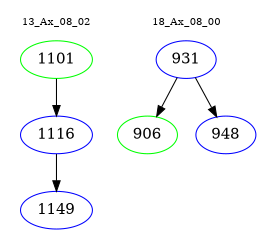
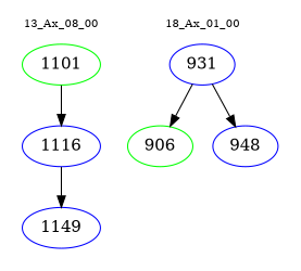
  digraph {
    node [color=blue]
    edge [color=black]
    n1 [label=1116]
    n2 [color=green label=1101]
    n3 [label=1149]
    n4 [label=931]
    n5 [color=green label=906]
    n6 [label=948]
    subgraph cluster_1 {
      color=white
      fontsize=10
-     label="13_Ax_08_02"
+     label="13_Ax_08_00"
      n1
      n2
      n3
    }
    subgraph cluster_2 {
      color=white
      fontsize=10
-     label="18_Ax_08_00"
+     label="18_Ax_01_00"
      n4
      n5
      n6
    }
    n1 -> n3
    n2 -> n1
    n4 -> n5
    n4 -> n6
  }
